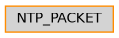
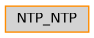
  digraph {
    rankdir=LR
-   n1 [color=darkorange fillcolor=lightgrey fontname=Helvetica fontsize=10 height=0.2 label=NTP_PACKET shape=record style=filled width=0.4]
+   n1 [color=darkorange fillcolor=lightgrey fontname=Helvetica fontsize=10 height=0.2 label=NTP_NTP shape=record style=filled width=0.4]
  }
